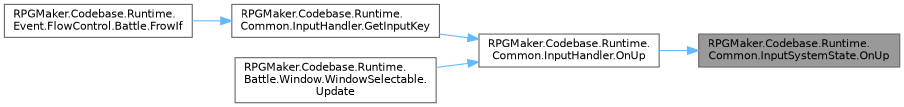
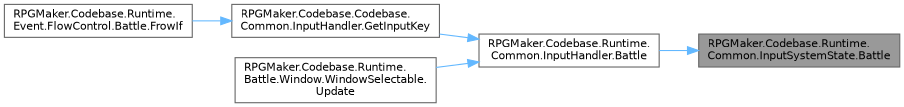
  digraph {
    rankdir=RL
    node [color=grey40 fillcolor=white fontname=Helvetica fontsize=10 shape=box style=filled]
    edge [color=steelblue1 dir=back fontname=Helvetica fontsize=10 labelfontname=Helvetica labelfontsize=10 style=solid]
-   n1 [color=gray40 fillcolor=grey60 fontcolor=black height=0.2 label="RPGMaker.Codebase.Runtime.\lCommon.InputSystemState.OnUp" width=0.4]
-   n2 [height=0.2 label="RPGMaker.Codebase.Runtime.\lCommon.InputHandler.OnUp" width=0.4]
-   n3 [height=0.2 label="RPGMaker.Codebase.Runtime.\lCommon.InputHandler.GetInputKey" width=0.4]
+   n1 [color=gray40 fillcolor=grey60 fontcolor=black height=0.2 label="RPGMaker.Codebase.Runtime.\lCommon.InputSystemState.Battle" width=0.4]
+   n2 [height=0.2 label="RPGMaker.Codebase.Runtime.\lCommon.InputHandler.Battle" width=0.4]
+   n3 [height=0.2 label="RPGMaker.Codebase.Codebase.\lCommon.InputHandler.GetInputKey" width=0.4]
    n4 [height=0.2 label="RPGMaker.Codebase.Runtime.\lBattle.Window.WindowSelectable.\lUpdate" width=0.4]
    n5 [height=0.2 label="RPGMaker.Codebase.Runtime.\lEvent.FlowControl.Battle.FrowIf" width=0.4]
    n1 -> n2
    n2 -> n3
    n2 -> n4
    n3 -> n5
  }
